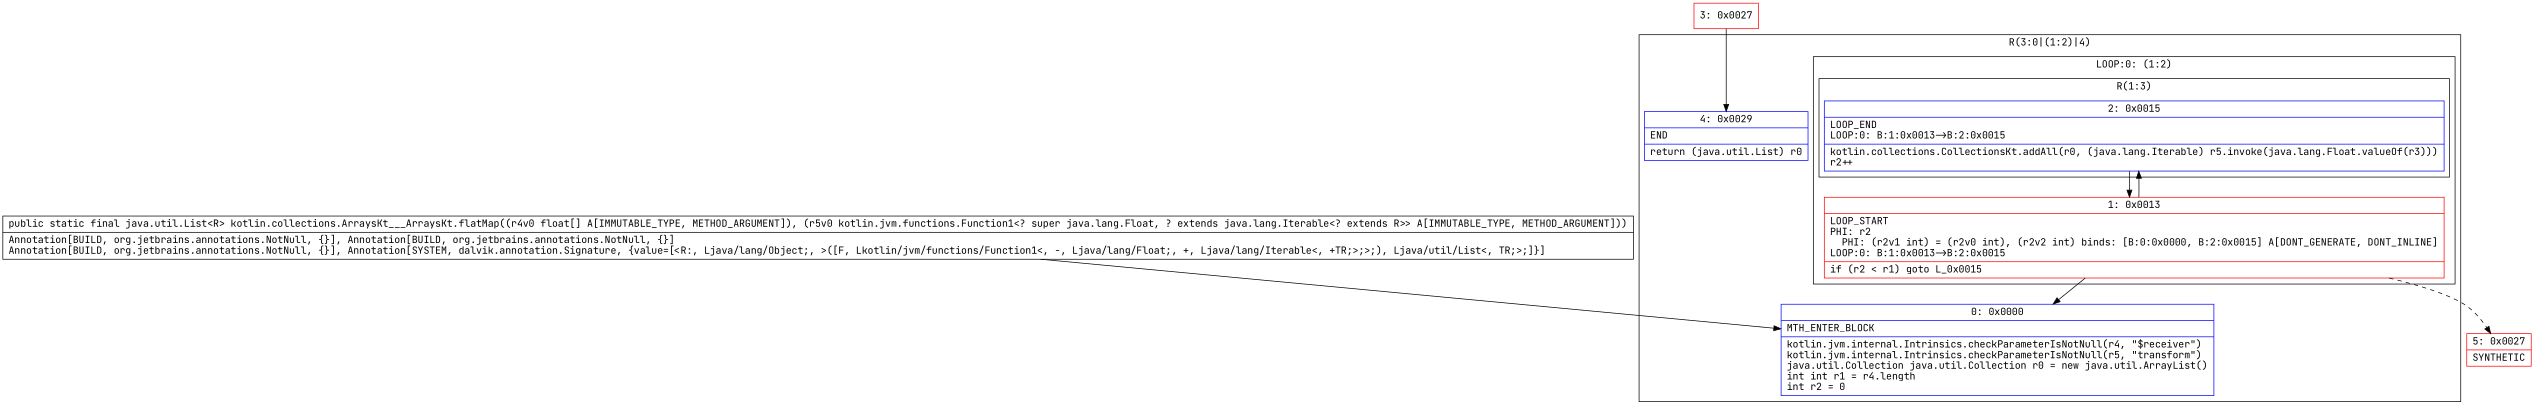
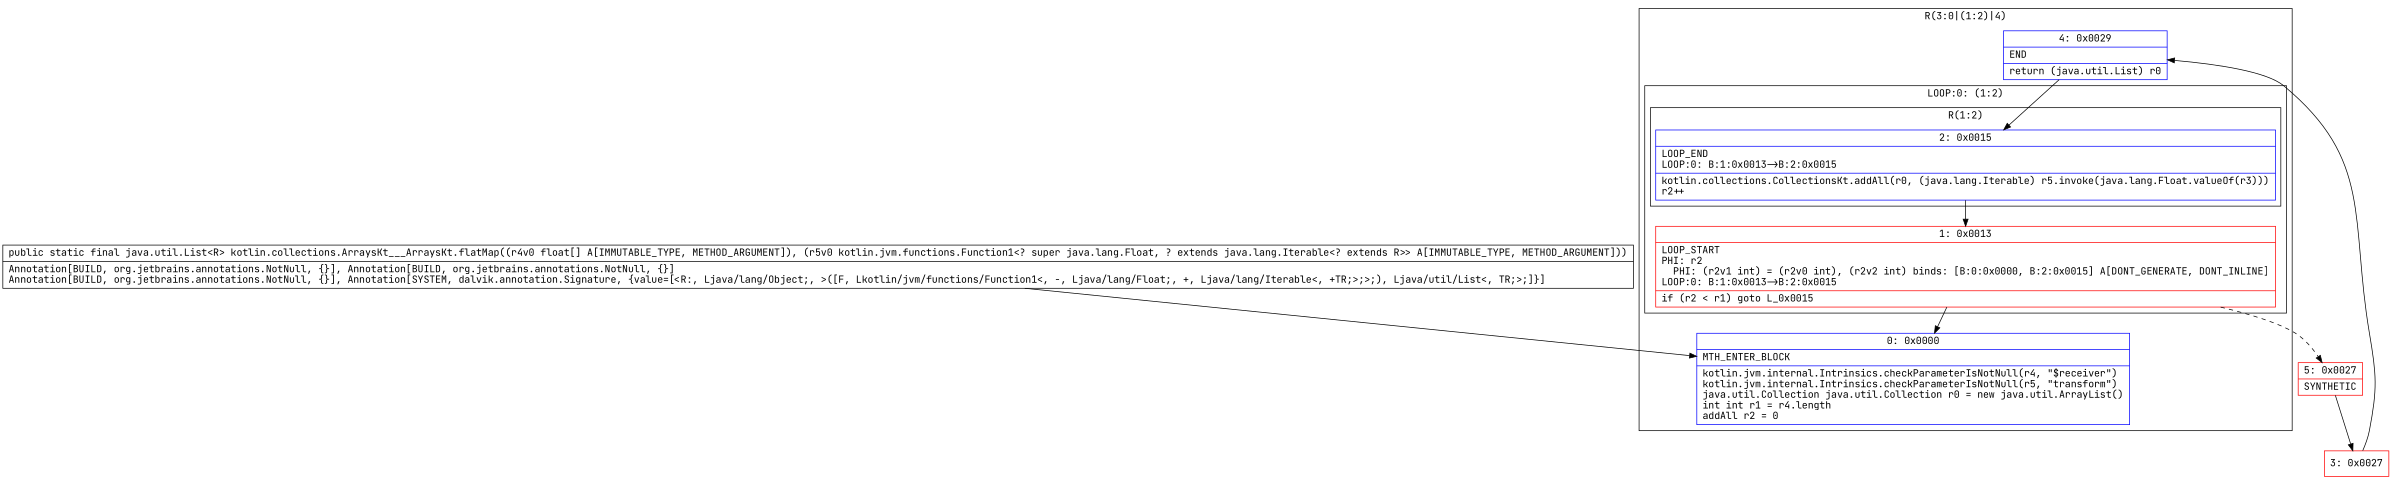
  digraph {
    fontname="JetBrains Mono"
    node [color=blue fontname="JetBrains Mono" shape=record]
    edge [fontname="JetBrains Mono"]
    n1 [label="{2\:\ 0x0015|LOOP_END\lLOOP:0: B:1:0x0013\-\>B:2:0x0015\l|kotlin.collections.CollectionsKt.addAll(r0, (java.lang.Iterable) r5.invoke(java.lang.Float.valueOf(r3)))\lr2++\l}"]
    n2 [color=red label="{1\:\ 0x0013|LOOP_START\lPHI: r2 \l  PHI: (r2v1 int) = (r2v0 int), (r2v2 int) binds: [B:0:0x0000, B:2:0x0015] A[DONT_GENERATE, DONT_INLINE]\lLOOP:0: B:1:0x0013\-\>B:2:0x0015\l|if (r2 \< r1) goto L_0x0015\l}"]
-   n3 [label="{0\:\ 0x0000|MTH_ENTER_BLOCK\l|kotlin.jvm.internal.Intrinsics.checkParameterIsNotNull(r4, \"$receiver\")\lkotlin.jvm.internal.Intrinsics.checkParameterIsNotNull(r5, \"transform\")\ljava.util.Collection java.util.Collection r0 = new java.util.ArrayList()\lint int r1 = r4.length\lint r2 = 0\l}"]
+   n3 [label="{0\:\ 0x0000|MTH_ENTER_BLOCK\l|kotlin.jvm.internal.Intrinsics.checkParameterIsNotNull(r4, \"$receiver\")\lkotlin.jvm.internal.Intrinsics.checkParameterIsNotNull(r5, \"transform\")\ljava.util.Collection java.util.Collection r0 = new java.util.ArrayList()\lint int r1 = r4.length\laddAll r2 = 0\l}"]
    n4 [label="{4\:\ 0x0029|END\l|return (java.util.List) r0\l}"]
    n5 [color=red label="{5\:\ 0x0027|SYNTHETIC\l}"]
    n6 [color=red label="{3\:\ 0x0027}"]
    n7 [label="{public static final java.util.List\<R\> kotlin.collections.ArraysKt___ArraysKt.flatMap((r4v0 float[] A[IMMUTABLE_TYPE, METHOD_ARGUMENT]), (r5v0 kotlin.jvm.functions.Function1\<? super java.lang.Float, ? extends java.lang.Iterable\<? extends R\>\> A[IMMUTABLE_TYPE, METHOD_ARGUMENT]))  | Annotation[BUILD, org.jetbrains.annotations.NotNull, \{\}], Annotation[BUILD, org.jetbrains.annotations.NotNull, \{\}]\lAnnotation[BUILD, org.jetbrains.annotations.NotNull, \{\}], Annotation[SYSTEM, dalvik.annotation.Signature, \{value=[\<R:, Ljava\/lang\/Object;, \>([F, Lkotlin\/jvm\/functions\/Function1\<, \-, Ljava\/lang\/Float;, +, Ljava\/lang\/Iterable\<, +TR;\>;\>;), Ljava\/util\/List\<, TR;\>;]\}]\l}" color=""]
    subgraph cluster_1 {
      label="R(3:0|(1:2)|4)"
      n3
      n4
      subgraph cluster_2 {
        label="LOOP:0: (1:2)"
        n2
        subgraph cluster_3 {
-         label="R(1:3)"
+         label="R(1:2)"
          n1
        }
      }
    }
    n1 -> n2
-   n2 -> n1
+   n4 -> n1
    n2 -> n3
    n2 -> n5 [style=dashed]
+   n5 -> n6
    n6 -> n4
    n7 -> n3
  }
